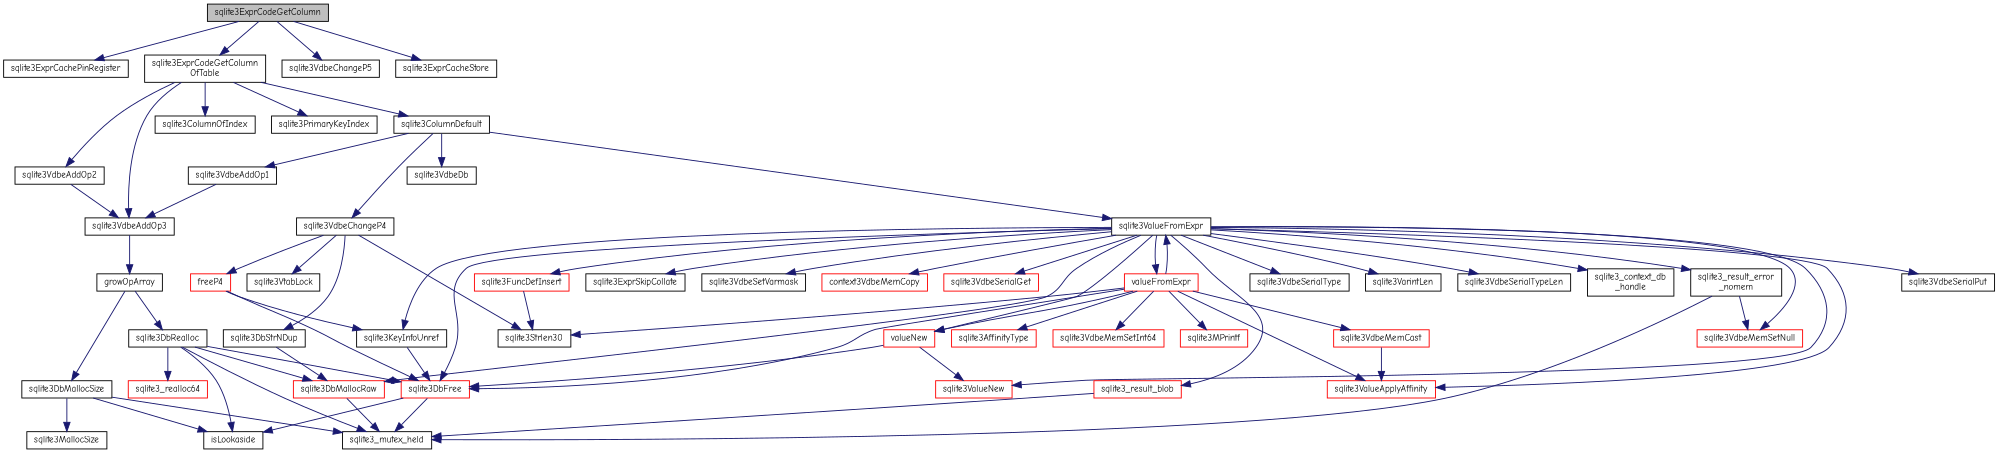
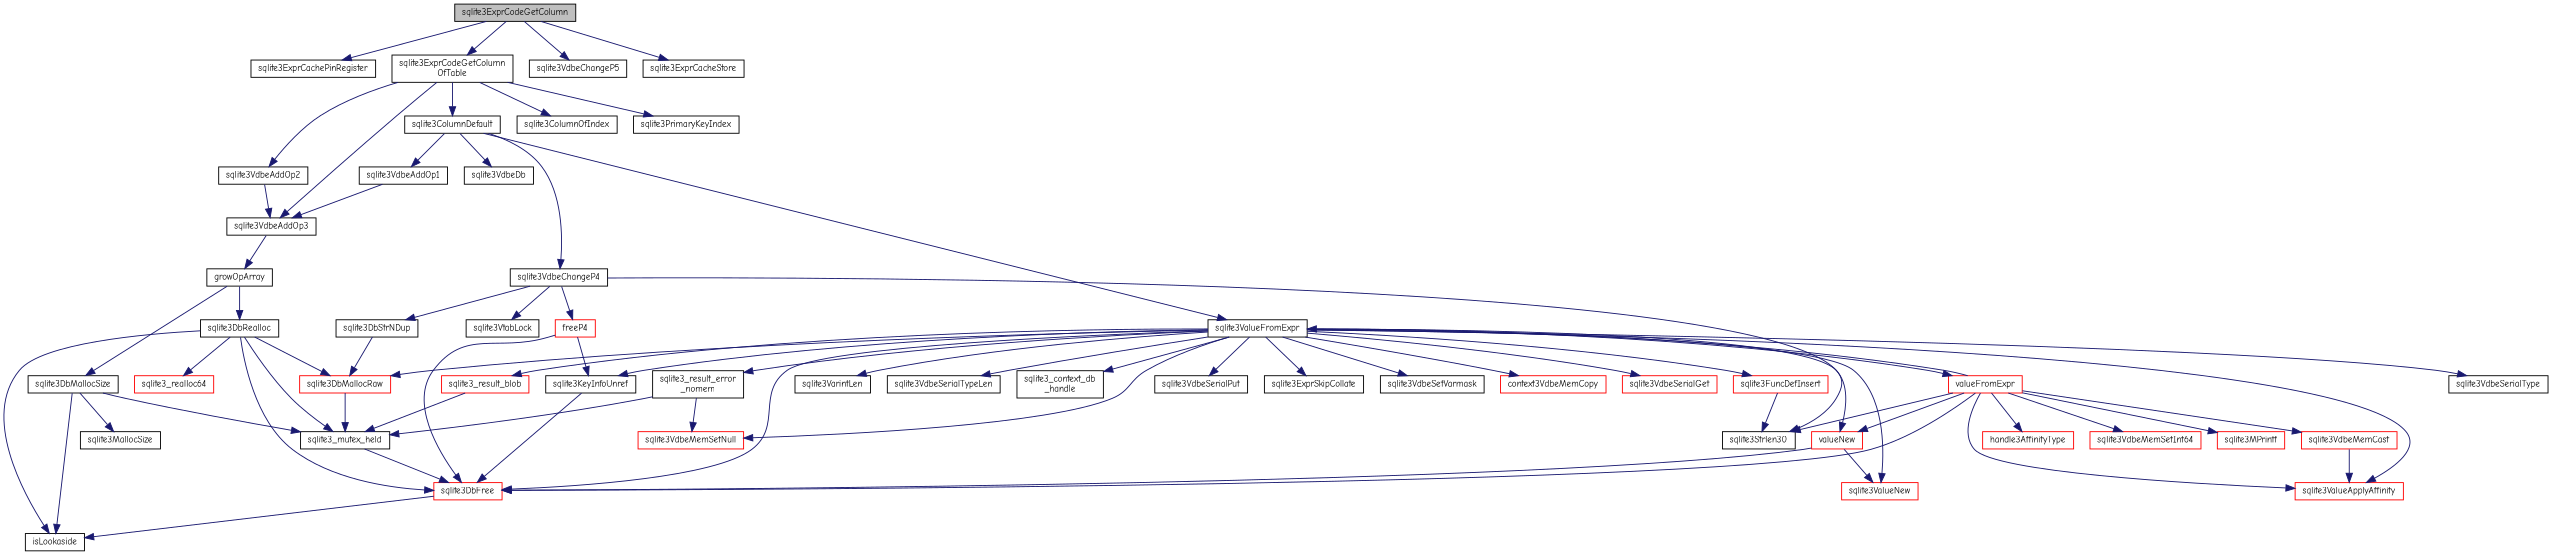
  digraph {
    fontname="Comic Neue"
    rankdir=TB
    node [color=black fillcolor=white fontname="Comic Neue" fontsize=10 shape=record style=filled]
    edge [color=midnightblue fontname="Comic Neue" fontsize=10 labelfontname=FreeSans labelfontsize=10 style=solid]
    n1 [fillcolor=grey75 fontcolor=black height=0.2 label=sqlite3ExprCodeGetColumn width=0.4]
    n2 [height=0.2 label=sqlite3ExprCachePinRegister width=0.4]
    n3 [height=0.2 label="sqlite3ExprCodeGetColumn\lOfTable" width=0.4]
    n4 [height=0.2 label=sqlite3VdbeChangeP5 width=0.4]
    n5 [height=0.2 label=sqlite3ExprCacheStore width=0.4]
    n6 [height=0.2 label=sqlite3VdbeAddOp2 width=0.4]
    n7 [height=0.2 label=sqlite3VdbeAddOp3 width=0.4]
    n8 [height=0.2 label=sqlite3ColumnOfIndex width=0.4]
    n9 [height=0.2 label=sqlite3PrimaryKeyIndex width=0.4]
    n10 [height=0.2 label=sqlite3ColumnDefault width=0.4]
    n11 [height=0.2 label=growOpArray width=0.4]
    n12 [height=0.2 label=sqlite3VdbeDb width=0.4]
    n13 [height=0.2 label=sqlite3ValueFromExpr width=0.4]
    n14 [height=0.2 label=sqlite3VdbeChangeP4 width=0.4]
    n15 [height=0.2 label=sqlite3VdbeAddOp1 width=0.4]
    n16 [height=0.2 label=sqlite3DbRealloc width=0.4]
    n17 [height=0.2 label=sqlite3DbMallocSize width=0.4]
    n18 [height=0.2 label=sqlite3_mutex_held width=0.4]
    n19 [color=red height=0.2 label=sqlite3DbMallocRaw width=0.4]
    n20 [height=0.2 label=isLookaside width=0.4]
    n21 [color=red height=0.2 label=sqlite3DbFree width=0.4]
    n22 [color=red height=0.2 label=sqlite3_realloc64 width=0.4]
    n23 [height=0.2 label=sqlite3MallocSize width=0.4]
    n24 [color=red height=0.2 label=valueFromExpr width=0.4]
    n25 [color=red height=0.2 label=sqlite3ValueApplyAffinity width=0.4]
    n26 [color=red height=0.2 label=valueNew width=0.4]
    n27 [color=red height=0.2 label=sqlite3ValueNew width=0.4]
    n28 [height=0.2 label=sqlite3VdbeSerialType width=0.4]
    n29 [height=0.2 label=sqlite3VarintLen width=0.4]
    n30 [height=0.2 label=sqlite3VdbeSerialTypeLen width=0.4]
    n31 [height=0.2 label="sqlite3_context_db\l_handle" width=0.4]
    n32 [height=0.2 label="sqlite3_result_error\l_nomem" width=0.4]
    n33 [color=red height=0.2 label=sqlite3VdbeMemSetNull width=0.4]
    n34 [height=0.2 label=sqlite3VdbeSerialPut width=0.4]
    n35 [color=red height=0.2 label=sqlite3_result_blob width=0.4]
    n36 [color=red height=0.2 label=sqlite3FuncDefInsert width=0.4]
    n37 [height=0.2 label=sqlite3ExprSkipCollate width=0.4]
    n38 [height=0.2 label=sqlite3VdbeSetVarmask width=0.4]
    n39 [color=red height=0.2 label=context3VdbeMemCopy width=0.4]
    n40 [color=red height=0.2 label=sqlite3VdbeSerialGet width=0.4]
    n41 [height=0.2 label=sqlite3KeyInfoUnref width=0.4]
    n42 [height=0.2 label=sqlite3Strlen30 width=0.4]
    n43 [color=red height=0.2 label=freeP4 width=0.4]
    n44 [height=0.2 label=sqlite3VtabLock width=0.4]
    n45 [height=0.2 label=sqlite3DbStrNDup width=0.4]
-   n46 [color=red height=0.2 label=sqlite3AffinityType width=0.4]
+   n46 [color=red height=0.2 label=handle3AffinityType width=0.4]
    n47 [color=red height=0.2 label=sqlite3VdbeMemCast width=0.4]
    n48 [color=red height=0.2 label=sqlite3VdbeMemSetInt64 width=0.4]
    n49 [color=red height=0.2 label=sqlite3MPrintf width=0.4]
    n1 -> n2
    n1 -> n3
    n1 -> n4
    n1 -> n5
    n3 -> n6
    n3 -> n7
    n3 -> n8
    n3 -> n9
    n3 -> n10
    n6 -> n7
    n7 -> n11
    n10 -> n12
    n10 -> n13
    n10 -> n14
    n10 -> n15
    n11 -> n16
    n11 -> n17
    n13 -> n19
    n13 -> n21
    n13 -> n24
    n13 -> n25
    n13 -> n26
    n13 -> n27
    n13 -> n28
    n13 -> n29
    n13 -> n30
    n13 -> n31
    n13 -> n32
    n13 -> n33
    n13 -> n34
    n13 -> n35
    n13 -> n36
    n13 -> n37
    n13 -> n38
    n13 -> n39
    n13 -> n40
    n13 -> n41
    n14 -> n42
    n14 -> n43
    n14 -> n44
    n14 -> n45
    n15 -> n7
    n16 -> n18
    n16 -> n19
    n16 -> n20
    n16 -> n21
    n16 -> n22
    n17 -> n18
    n17 -> n20
    n17 -> n23
    n19 -> n18
-   n21 -> n18
+   n18 -> n21
    n21 -> n20
    n24 -> n13
    n24 -> n21
    n24 -> n25
    n24 -> n26
    n24 -> n42
    n24 -> n46
    n24 -> n47
    n24 -> n48
    n24 -> n49
    n26 -> n21
    n26 -> n27
    n32 -> n18
    n32 -> n33
    n35 -> n18
    n36 -> n42
    n41 -> n21
    n43 -> n21
    n43 -> n41
    n45 -> n19
    n47 -> n25
  }
